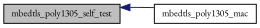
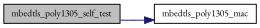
  digraph {
    rankdir=LR
    fontname="EB Garamond"
    node [color=black fontname="EB Garamond" fontsize=10 shape=record style=filled]
    n1 [fillcolor=grey75 fontcolor=black height=0.2 label=mbedtls_poly1305_self_test width=0.4]
    n2 [fillcolor=white height=0.2 label=mbedtls_poly1305_mac width=0.4]
-   n2 -> n1 [color=midnightblue fontname="EB Garamond" fontsize=10 labelfontname=Helvetica labelfontsize=10 style=solid]
+   n1 -> n2 [color=midnightblue fontname="EB Garamond" fontsize=10 labelfontname=Helvetica labelfontsize=10 style=solid]
  }
